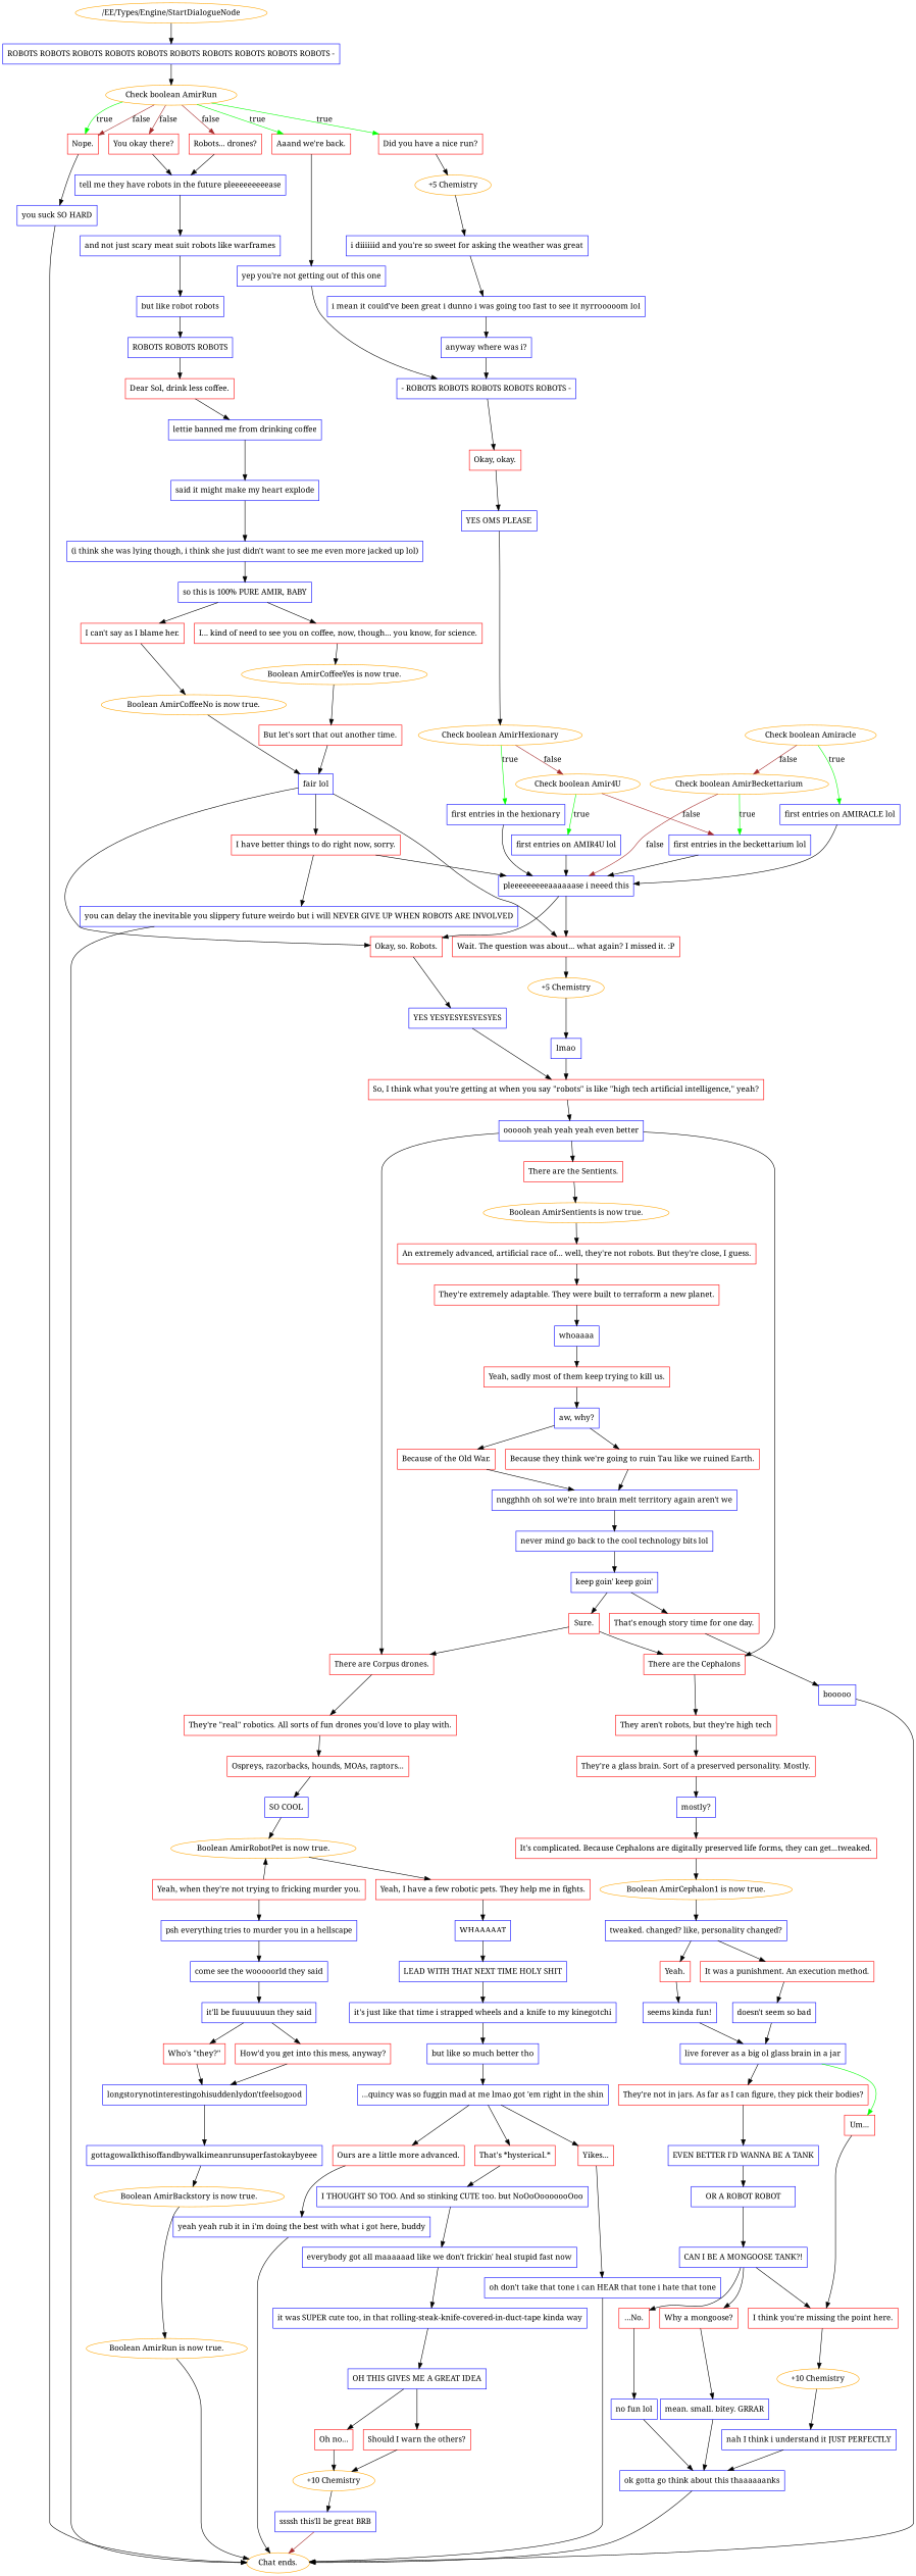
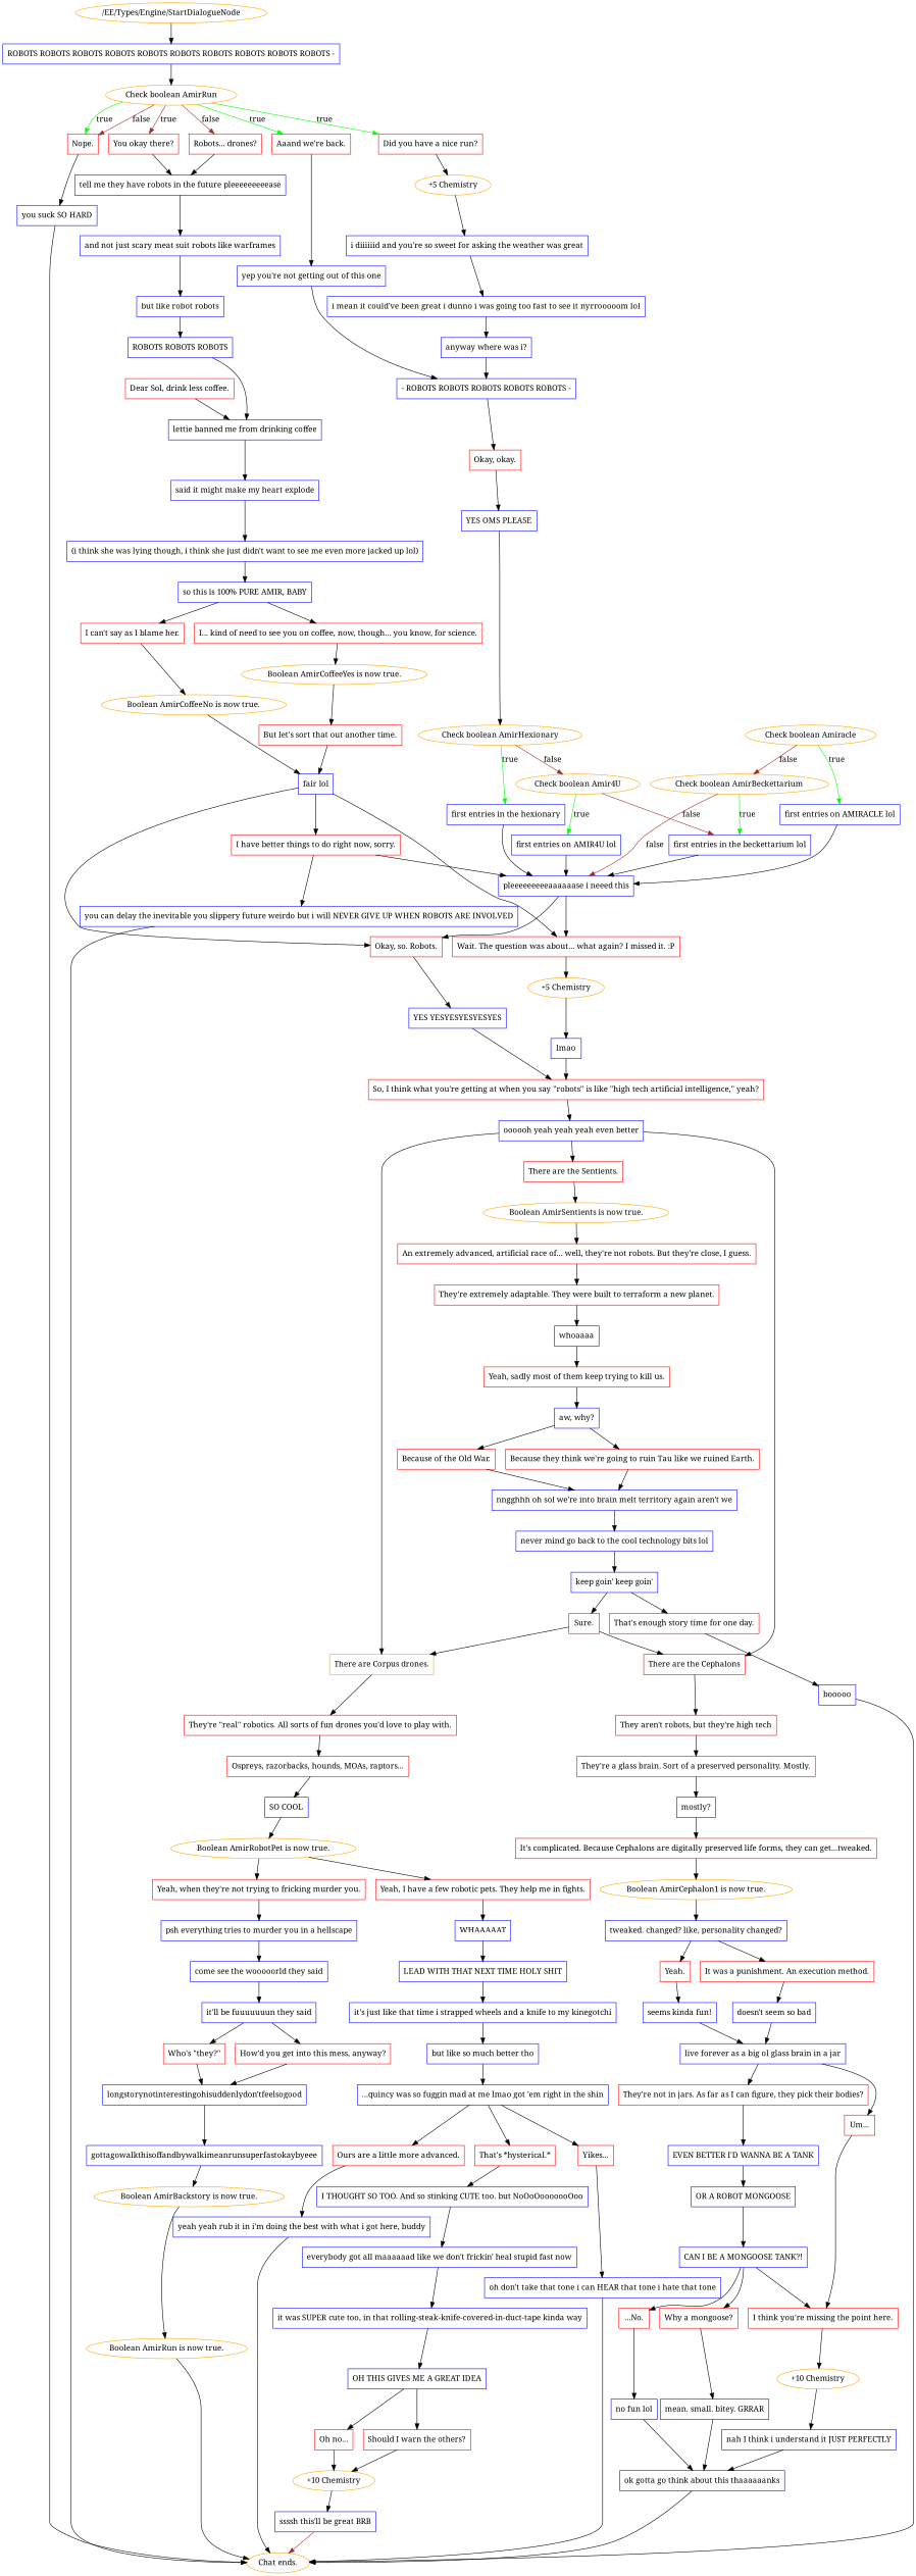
  digraph {
    fontname="Noto Serif"
    node [color=blue fontname="Noto Serif" shape=box]
    edge [fontname="Noto Serif"]
    n1 [color=orange label="/EE/Types/Engine/StartDialogueNode" shape=""]
    n2 [label="ROBOTS ROBOTS ROBOTS ROBOTS ROBOTS ROBOTS ROBOTS ROBOTS ROBOTS ROBOTS -"]
    n3 [color=orange label="Check boolean AmirRun" shape=""]
    n4 [color=red label="Did you have a nice run?"]
    n5 [color=red label="Aaand we're back."]
    n6 [color=red label="Nope."]
    n7 [color=red label="You okay there?"]
    n8 [color=red label="Robots... drones?"]
    n9 [color=orange label="+5 Chemistry" shape=""]
    n10 [label="yep you're not getting out of this one"]
    n11 [label="you suck SO HARD"]
    n12 [label="tell me they have robots in the future pleeeeeeeeease"]
    n13 [label="i diiiiiid and you're so sweet for asking the weather was great"]
    n14 [label="- ROBOTS ROBOTS ROBOTS ROBOTS ROBOTS -"]
    "Chat ends." [color=orange shape=""]
    n16 [label="and not just scary meat suit robots like warframes"]
    n17 [label="i mean it could've been great i dunno i was going too fast to see it nyrrooooom lol"]
    n18 [color=red label="Okay, okay."]
    n19 [label="but like robot robots"]
    n20 [label="anyway where was i?"]
    n21 [label="YES OMS PLEASE"]
    n22 [label="ROBOTS ROBOTS ROBOTS"]
    n23 [color=orange label="Check boolean AmirHexionary" shape=""]
    n24 [color=red label="Dear Sol, drink less coffee."]
    n25 [label="first entries in the hexionary"]
    n26 [color=orange label="Check boolean Amir4U" shape=""]
    n27 [label="lettie banned me from drinking coffee"]
    n28 [label="pleeeeeeeeeaaaaaase i neeed this"]
    n29 [label="first entries on AMIR4U lol"]
    n30 [label="first entries in the beckettarium lol"]
    n31 [label="said it might make my heart explode"]
    n32 [color=red label="Wait. The question was about... what again? I missed it. :P"]
    n33 [color=red label="Okay, so. Robots."]
    n34 [color=orange label="Check boolean Amiracle" shape=""]
    n35 [label="first entries on AMIRACLE lol"]
    n36 [color=orange label="Check boolean AmirBeckettarium" shape=""]
    n37 [label="(i think she was lying though, i think she just didn't want to see me even more jacked up lol)"]
    n38 [color=orange label="+5 Chemistry" shape=""]
    n39 [label="YES YESYESYESYESYES"]
    n40 [color=red label="I have better things to do right now, sorry."]
    n41 [label="you can delay the inevitable you slippery future weirdo but i will NEVER GIVE UP WHEN ROBOTS ARE INVOLVED"]
    n42 [label="so this is 100% PURE AMIR, BABY"]
    n43 [label=lmao]
    n44 [color=red label="So, I think what you're getting at when you say \"robots\" is like \"high tech artificial intelligence,\" yeah?"]
    n45 [color=red label="I... kind of need to see you on coffee, now, though... you know, for science."]
    n46 [color=red label="I can't say as I blame her."]
    n47 [label="oooooh yeah yeah yeah even better"]
    n48 [color=orange label="Boolean AmirCoffeeYes is now true." shape=""]
    n49 [color=orange label="Boolean AmirCoffeeNo is now true." shape=""]
    n50 [color=red label="There are the Sentients."]
    n51 [color=red label="There are the Cephalons"]
-   n52 [color=red label="There are Corpus drones."]
+   n52 [color=orange label="There are Corpus drones."]
    n53 [color=red label="But let's sort that out another time."]
    n54 [label="fair lol"]
    n55 [color=orange label="Boolean AmirSentients is now true." shape=""]
    n56 [color=red label="They aren't robots, but they're high tech"]
    n57 [color=red label="They're \"real\" robotics. All sorts of fun drones you'd love to play with."]
    n58 [color=red label="An extremely advanced, artificial race of... well, they're not robots. But they're close, I guess."]
    n59 [color=red label="They're a glass brain. Sort of a preserved personality. Mostly."]
    n60 [color=red label="Ospreys, razorbacks, hounds, MOAs, raptors..."]
    n61 [color=red label="They're extremely adaptable. They were built to terraform a new planet."]
    n62 [label="mostly?"]
    n63 [label="SO COOL"]
    n64 [label=whoaaaa]
    n65 [color=red label="It's complicated. Because Cephalons are digitally preserved life forms, they can get...tweaked."]
    n66 [color=orange label="Boolean AmirRobotPet is now true." shape=""]
    n67 [color=red label="Yeah, sadly most of them keep trying to kill us."]
    n68 [color=orange label="Boolean AmirCephalon1 is now true." shape=""]
    n69 [color=red label="Yeah, I have a few robotic pets. They help me in fights."]
    n70 [color=red label="Yeah, when they're not trying to fricking murder you."]
    n71 [label="aw, why?"]
    n72 [label="tweaked. changed? like, personality changed?"]
    n73 [label=WHAAAAAT]
    n74 [label="psh everything tries to murder you in a hellscape"]
    n75 [color=red label="Because they think we're going to ruin Tau like we ruined Earth."]
    n76 [color=red label="Because of the Old War."]
    n77 [color=red label="Yeah."]
    n78 [color=red label="It was a punishment. An execution method."]
    n79 [label="LEAD WITH THAT NEXT TIME HOLY SHIT"]
    n80 [label="come see the wooooorld they said"]
    n81 [label="nngghhh oh sol we're into brain melt territory again aren't we"]
    n82 [label="seems kinda fun!"]
    n83 [label="doesn't seem so bad"]
    n84 [label="it's just like that time i strapped wheels and a knife to my kinegotchi"]
    n85 [label="it'll be fuuuuuuun they said"]
    n86 [label="never mind go back to the cool technology bits lol"]
    n87 [label="live forever as a big ol glass brain in a jar"]
    n88 [label="but like so much better tho"]
    n89 [color=red label="How'd you get into this mess, anyway?"]
    n90 [color=red label="Who's \"they?\""]
    n91 [label="keep goin' keep goin'"]
    n92 [color=red label="They're not in jars. As far as I can figure, they pick their bodies?"]
    n93 [color=red label="Um..."]
    n94 [label="...quincy was so fuggin mad at me lmao got 'em right in the shin"]
    n95 [label="longstorynotinterestingohisuddenlydon'tfeelsogood"]
    n96 [color=red label="Sure."]
    n97 [color=red label="That's enough story time for one day."]
    n98 [label="EVEN BETTER I'D WANNA BE A TANK"]
    n99 [color=red label="I think you're missing the point here."]
    n100 [color=red label="That's *hysterical.*"]
    n101 [color=red label="Ours are a little more advanced."]
    n102 [color=red label="Yikes..."]
    n103 [label=gottagowalkthisoffandbywalkimeanrunsuperfastokaybyeee]
    n104 [label=booooo]
-   n105 [label="OR A ROBOT ROBOT"]
+   n105 [label="OR A ROBOT MONGOOSE"]
    n106 [color=orange label="+10 Chemistry" shape=""]
    n107 [label="I THOUGHT SO TOO. And so stinking CUTE too. but NoOoOooooooOoo"]
    n108 [label="yeah yeah rub it in i'm doing the best with what i got here, buddy"]
    n109 [label="oh don't take that tone i can HEAR that tone i hate that tone"]
    n110 [color=orange label="Boolean AmirBackstory is now true." shape=""]
    n111 [label="CAN I BE A MONGOOSE TANK?!"]
    n112 [label="nah I think i understand it JUST PERFECTLY"]
    n113 [label="everybody got all maaaaaad like we don't frickin' heal stupid fast now"]
    n114 [color=orange label="Boolean AmirRun is now true." shape=""]
    n115 [color=red label="Why a mongoose?"]
    n116 [color=red label="...No."]
    n117 [label="ok gotta go think about this thaaaaaanks"]
    n118 [label="it was SUPER cute too, in that rolling-steak-knife-covered-in-duct-tape kinda way"]
    n119 [label="mean. small. bitey. GRRAR"]
    n120 [label="no fun lol"]
    n121 [label="OH THIS GIVES ME A GREAT IDEA"]
    n122 [color=red label="Should I warn the others?"]
    n123 [color=red label="Oh no..."]
    n124 [color=orange label="+10 Chemistry" shape=""]
    n125 [label="ssssh this'll be great BRB"]
    n1 -> n2
    n2 -> n3
    n3 -> n4 [color=green label=true]
    n3 -> n5 [color=green label=true]
    n3 -> n6 [color=green label=true]
    n3 -> n6 [color=brown label=false]
-   n3 -> n7 [color=brown label=false]
+   n3 -> n7 [color=brown label=true]
    n3 -> n8 [color=brown label=false]
    n4 -> n9
    n5 -> n10
    n6 -> n11
    n7 -> n12
    n8 -> n12
    n9 -> n13
    n10 -> n14
    n11 -> "Chat ends."
    n12 -> n16
    n13 -> n17
    n14 -> n18
    n16 -> n19
    n17 -> n20
    n18 -> n21
    n19 -> n22
    n20 -> n14
    n21 -> n23
-   n22 -> n24
+   n22 -> n27
    n23 -> n25 [color=green label=true]
    n23 -> n26 [color=brown label=false]
    n24 -> n27
    n25 -> n28
    n26 -> n29 [color=green label=true]
    n26 -> n30 [color=brown label=false]
    n27 -> n31
    n28 -> n32
    n28 -> n33
    n29 -> n28
    n30 -> n28
    n31 -> n37
    n32 -> n38
    n33 -> n39
    n34 -> n35 [color=green label=true]
    n34 -> n36 [color=brown label=false]
    n35 -> n28
    n36 -> n28 [color=brown label=false]
    n36 -> n30 [color=green label=true]
    n37 -> n42
    n38 -> n43
    n39 -> n44
    n40 -> n28
    n40 -> n41
    n41 -> "Chat ends."
    n42 -> n45
    n42 -> n46
    n43 -> n44
    n44 -> n47
    n45 -> n48
    n46 -> n49
    n47 -> n50
    n47 -> n51
    n47 -> n52
    n48 -> n53
    n49 -> n54
    n50 -> n55
    n51 -> n56
    n52 -> n57
    n53 -> n54
    n54 -> n32
    n54 -> n33
    n54 -> n40
    n55 -> n58
    n56 -> n59
    n57 -> n60
    n58 -> n61
    n59 -> n62
    n60 -> n63
    n61 -> n64
    n62 -> n65
    n63 -> n66
    n64 -> n67
    n65 -> n68
    n66 -> n69
-   n70 -> n66
+   n66 -> n70
    n67 -> n71
    n68 -> n72
    n69 -> n73
    n70 -> n74
    n71 -> n75
    n71 -> n76
    n72 -> n77
    n72 -> n78
    n73 -> n79
    n74 -> n80
    n75 -> n81
    n76 -> n81
    n77 -> n82
    n78 -> n83
    n79 -> n84
    n80 -> n85
    n81 -> n86
    n82 -> n87
    n83 -> n87
    n84 -> n88
    n85 -> n89
    n85 -> n90
    n86 -> n91
    n87 -> n92
-   n87 -> n93 [color=green]
+   n87 -> n93
    n88 -> n94
    n89 -> n95
    n90 -> n95
    n91 -> n96
    n91 -> n97
    n92 -> n98
    n93 -> n99
    n94 -> n100
    n94 -> n101
    n94 -> n102
    n95 -> n103
    n96 -> n51
    n96 -> n52
    n97 -> n104
    n98 -> n105
    n99 -> n106
    n100 -> n107
    n101 -> n108
    n102 -> n109
    n103 -> n110
    n104 -> "Chat ends."
    n105 -> n111
    n106 -> n112
    n107 -> n113
    n108 -> "Chat ends."
    n109 -> "Chat ends."
    n110 -> n114
    n111 -> n99
    n111 -> n115
    n111 -> n116
    n112 -> n117
    n113 -> n118
    n114 -> "Chat ends."
    n115 -> n119
    n116 -> n120
    n117 -> "Chat ends."
    n118 -> n121
    n119 -> n117
    n120 -> n117
    n121 -> n122
    n121 -> n123
    n122 -> n124
    n123 -> n124
    n124 -> n125
    n125 -> "Chat ends." [color=brown]
  }
